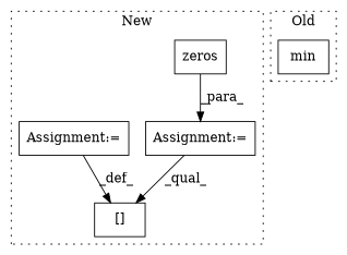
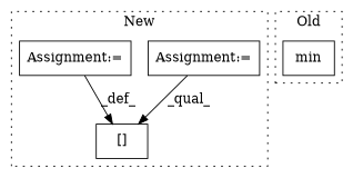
  digraph {
    node [a=32 shape=box]
-   n1 [l="11,1" label=zeros s="502,543"]
    n2 [a=7 l=1 label="Assignment:=" s=498]
    n3 [a=2 l="5,1" label="[]" s="867,873"]
    n4 [a=7 l=2 label="Assignment:=" s=271]
    n5 [l="4,1" label=min s="630,635"]
    subgraph cluster_1 {
      label=New
      style=dotted
-     n1
      n2
      n3
      n4
    }
    subgraph cluster_2 {
      label=Old
      style=dotted
      n5
    }
-   n1 -> n2 [label=_para_]
    n2 -> n3 [label=_qual_]
    n4 -> n3 [label=_def_]
  }
